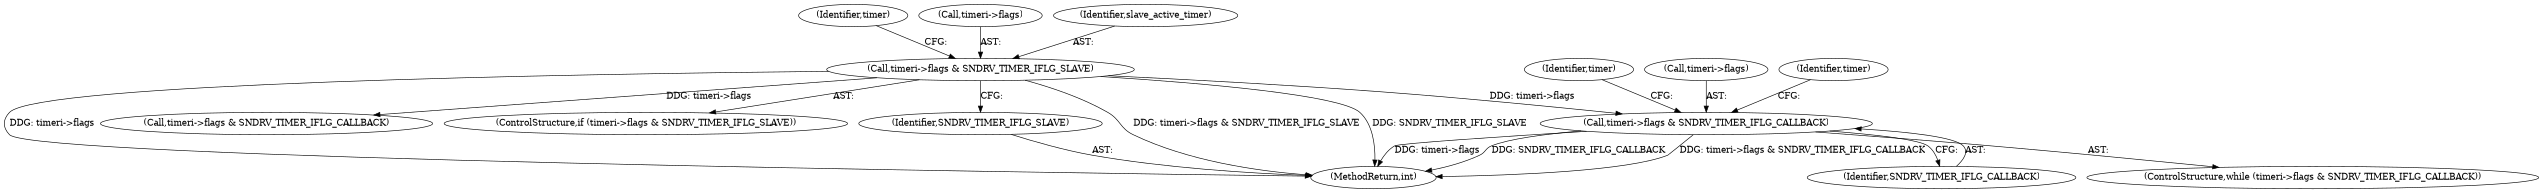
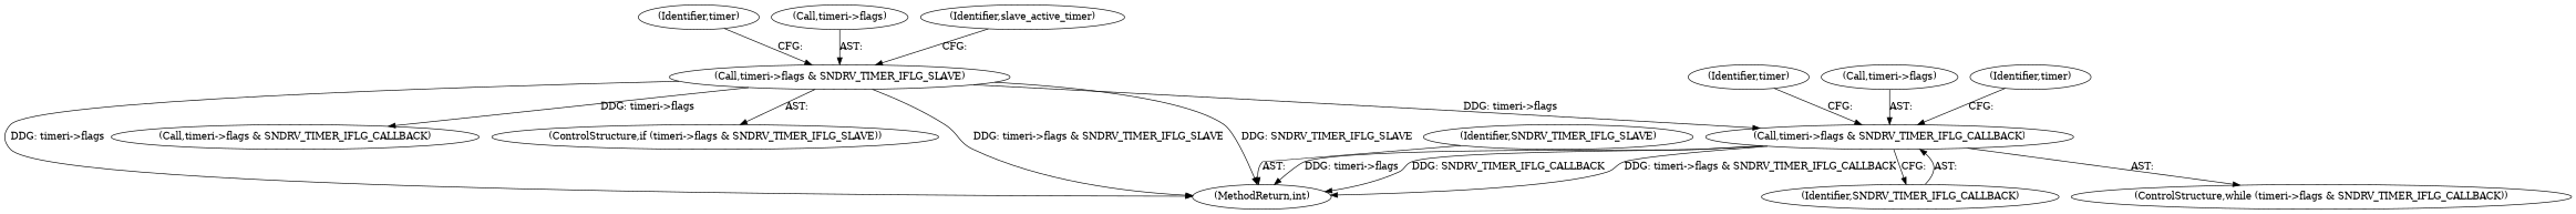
  digraph {
    n1 [label="(Call,timeri->flags & SNDRV_TIMER_IFLG_CALLBACK)"]
    n2 [label="(Identifier,SNDRV_TIMER_IFLG_CALLBACK)"]
    n3 [label="(ControlStructure,while (timeri->flags & SNDRV_TIMER_IFLG_CALLBACK))"]
    n4 [label="(MethodReturn,int)"]
    n5 [label="(Call,timeri->flags & SNDRV_TIMER_IFLG_SLAVE)"]
    n6 [label="(Call,timeri->flags & SNDRV_TIMER_IFLG_CALLBACK)"]
    n7 [label="(ControlStructure,if (timeri->flags & SNDRV_TIMER_IFLG_SLAVE))"]
    n8 [label="(Identifier,SNDRV_TIMER_IFLG_SLAVE)"]
    n9 [label="(Identifier,timer)"]
    n10 [label="(Call,timeri->flags)"]
    n11 [label="(Identifier,timer)"]
    n12 [label="(Identifier,timer)"]
    n13 [label="(Call,timeri->flags)"]
    n14 [label="(Identifier,slave_active_timer)"]
    n1 -> n2 [label="CFG: "]
    n1 -> n3 [label="AST: "]
    n1 -> n4 [label="DDG: timeri->flags & SNDRV_TIMER_IFLG_CALLBACK"]
    n1 -> n4 [label="DDG: timeri->flags"]
    n1 -> n4 [label="DDG: SNDRV_TIMER_IFLG_CALLBACK"]
    n2 -> n1 [label="AST: "]
    n5 -> n1 [label="DDG: timeri->flags"]
    n5 -> n4 [label="DDG: timeri->flags & SNDRV_TIMER_IFLG_SLAVE"]
    n5 -> n4 [label="DDG: SNDRV_TIMER_IFLG_SLAVE"]
    n5 -> n4 [label="DDG: timeri->flags"]
    n5 -> n6 [label="DDG: timeri->flags"]
    n5 -> n7 [label="AST: "]
-   n5 -> n8 [label="CFG: "]
    n8 -> n4 [label="AST: "]
    n9 -> n1 [label="CFG: "]
    n10 -> n1 [label="AST: "]
    n11 -> n1 [label="CFG: "]
    n12 -> n5 [label="CFG: "]
    n13 -> n5 [label="AST: "]
-   n14 -> n5 [label="AST: "]
+   n14 -> n5 [label="CFG: "]
  }
